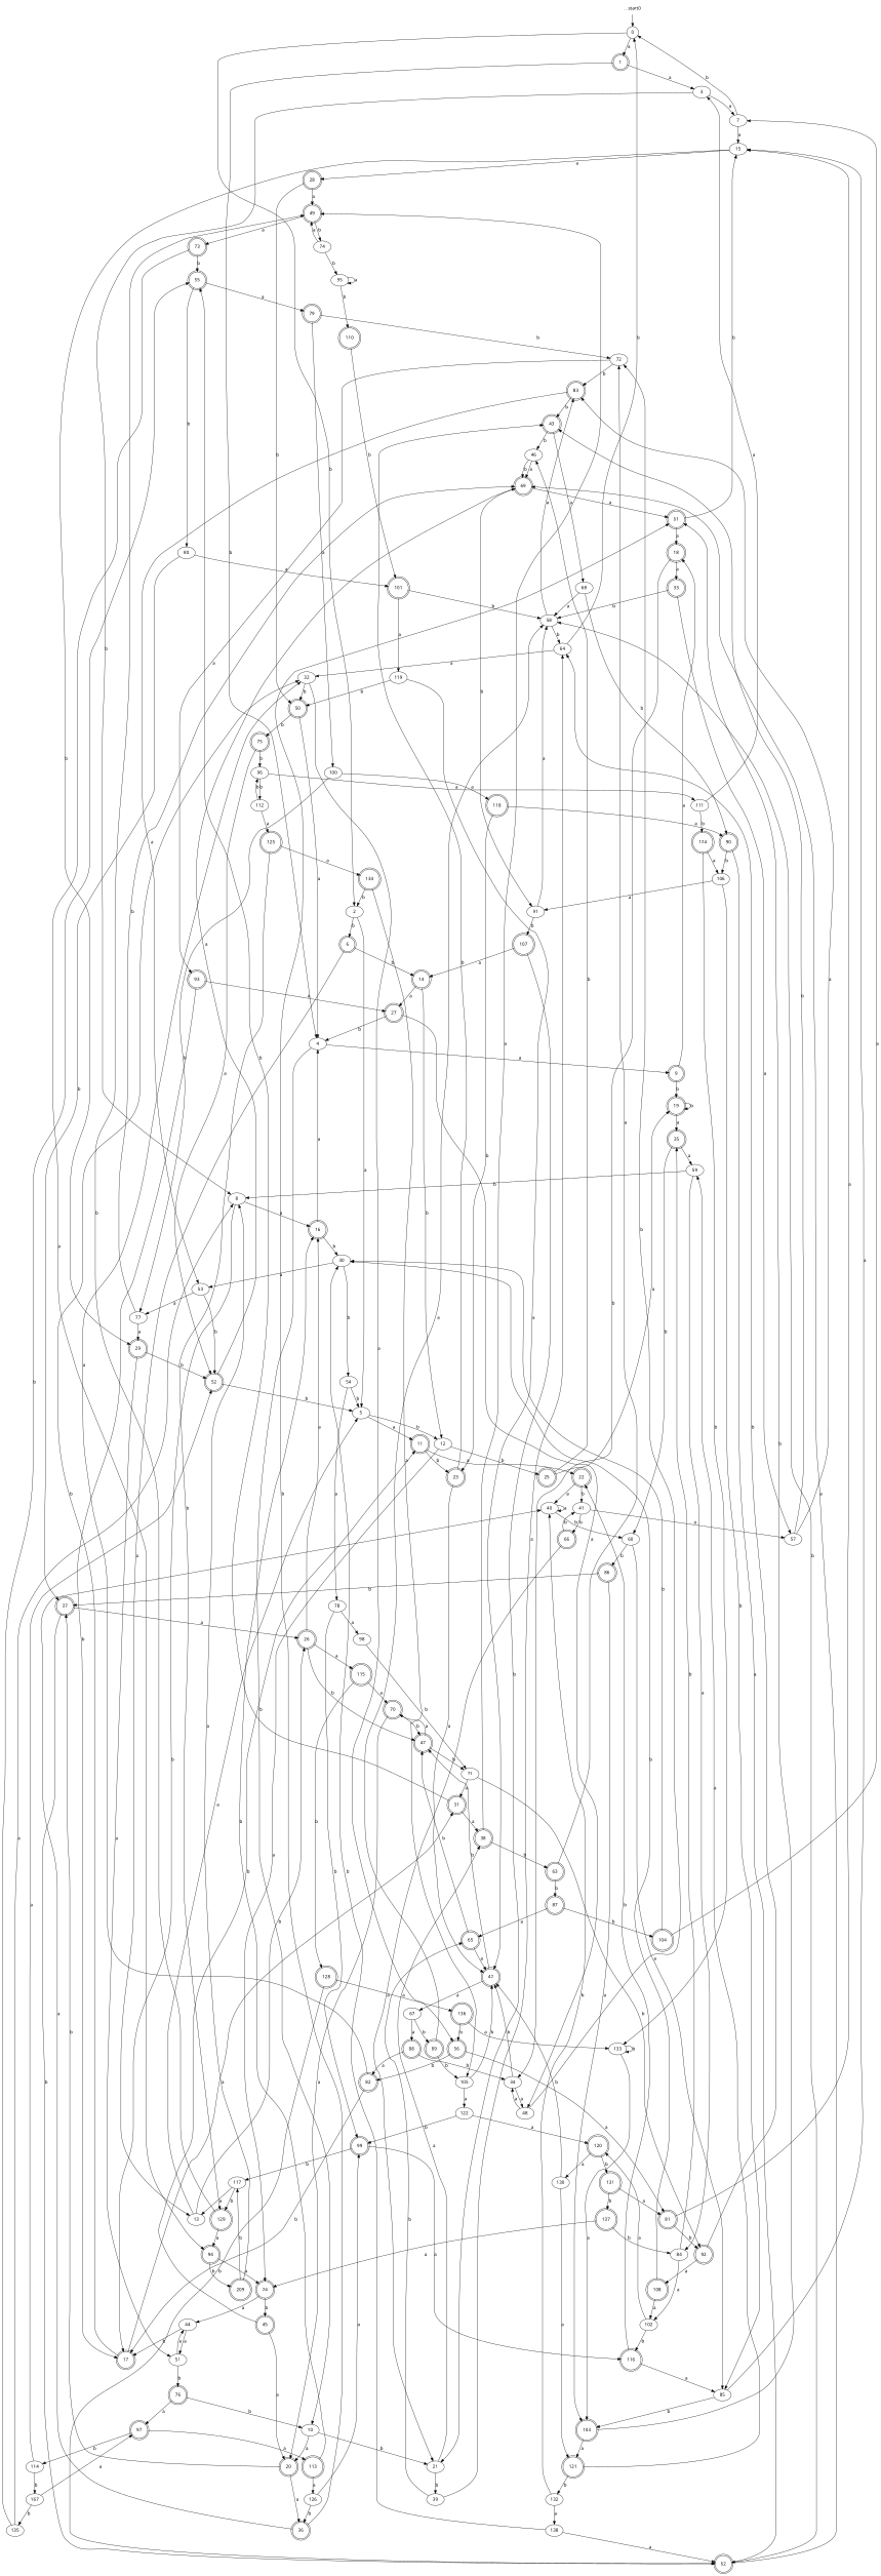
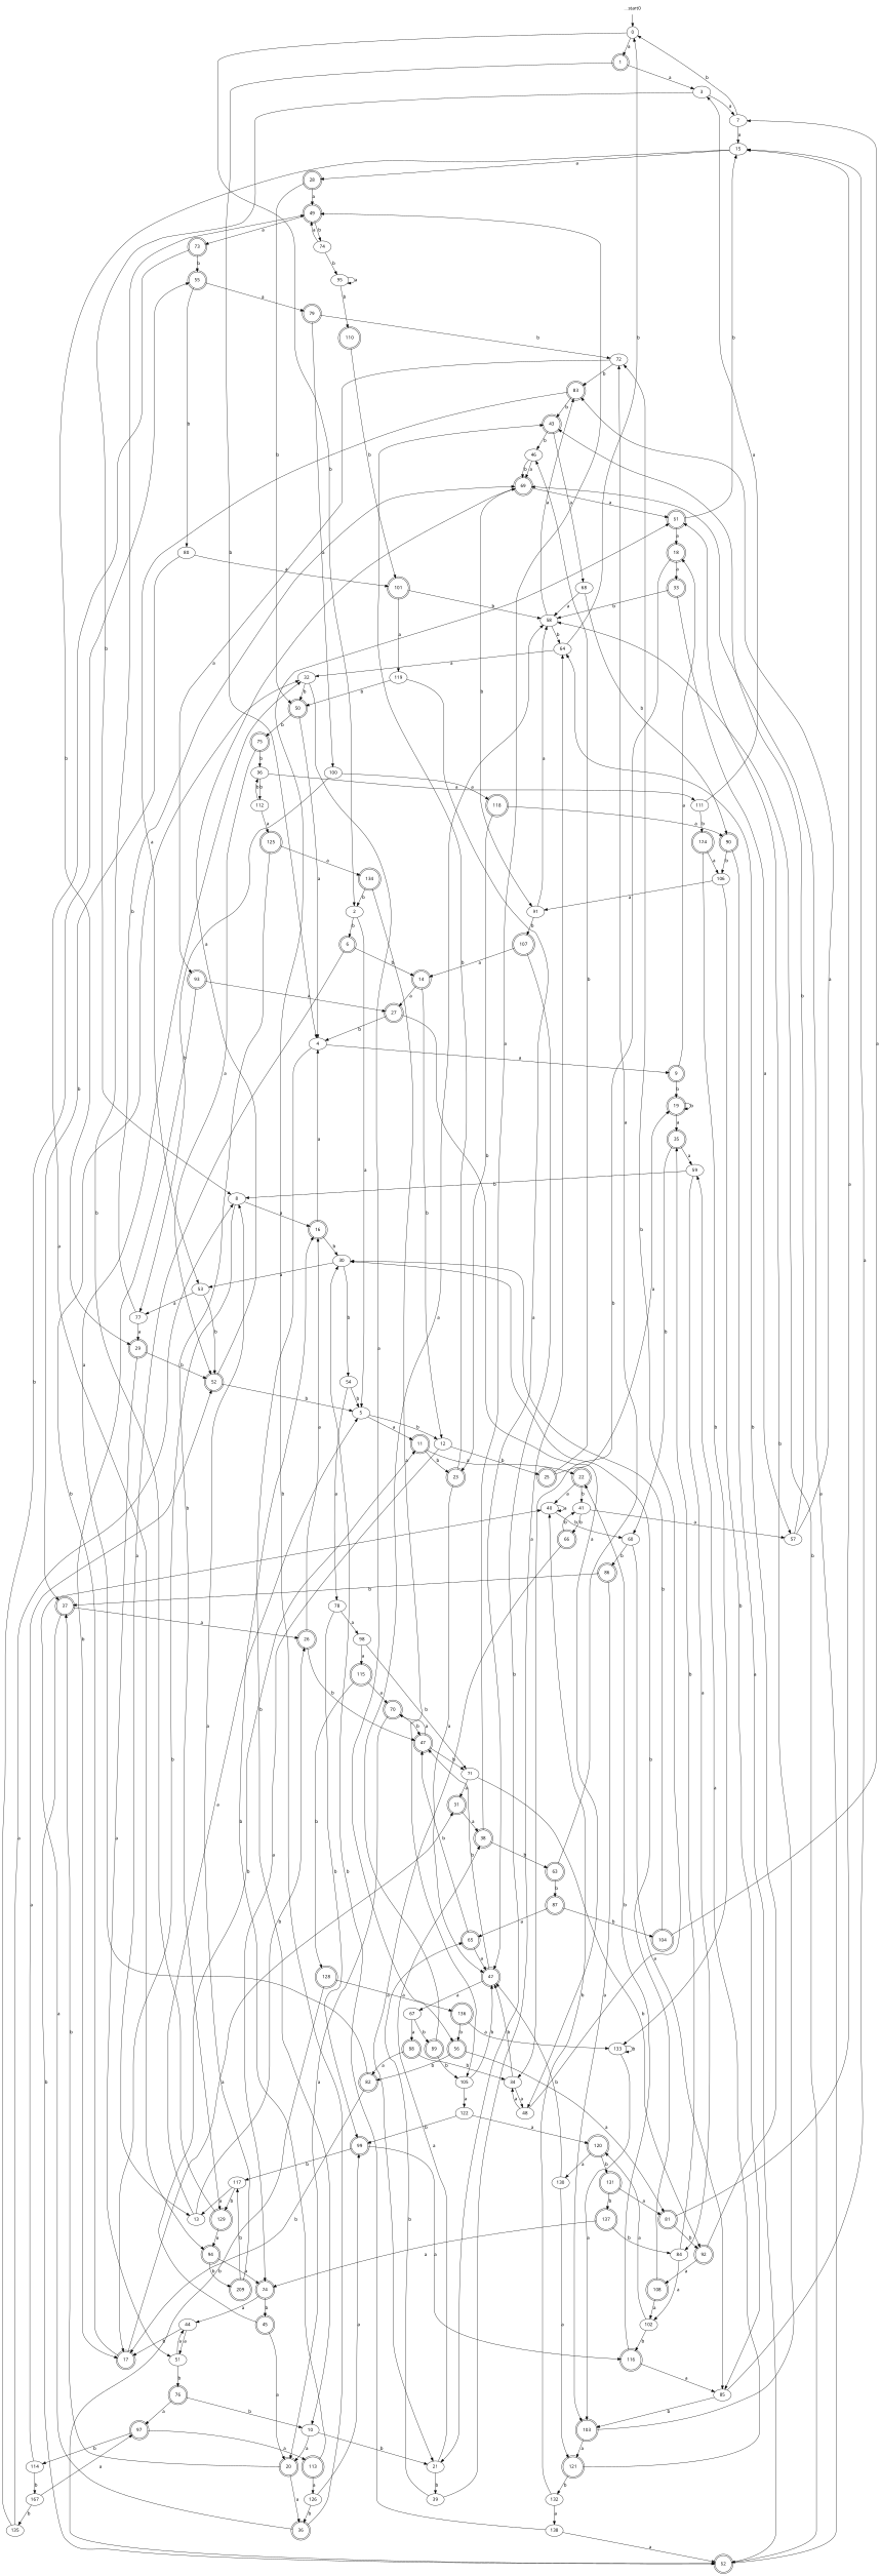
  digraph {
    fontname="Noto Sans"
    node [fontname="Noto Sans" shape=doublecircle]
    edge [fontname="Noto Sans"]
    __start0 [shape=none]
    0 [shape=circle]
    1
    2 [shape=""]
    3 [shape=""]
    4 [shape=""]
    5 [shape=""]
    6
    7 [shape=""]
    8 [shape=""]
    9
    10 [shape=""]
    11
    12 [shape=""]
    13 [shape=""]
    14
    15 [shape=""]
    16
    17
    18
    19
    20
    21 [shape=""]
    22
    23
    24
    25
    26
    27
    28
    29
    30 [shape=""]
    31
    32 [shape=""]
    33
    34 [shape=""]
    35
    36
    37
    38
    39 [shape=""]
    40 [shape=""]
    41 [shape=""]
    42
    43
    44 [shape=""]
    45
    46 [shape=""]
    47
    48 [shape=""]
    49
    50
    51 [shape=""]
    52
    53 [shape=""]
    54 [shape=""]
    55
    56
    57 [shape=""]
    58 [shape=""]
    59 [shape=""]
    60 [shape=""]
    61
    62
    63
    64 [shape=""]
    65
    66
    67 [shape=""]
    68 [shape=""]
    69
    70
    71 [shape=""]
    72 [shape=""]
    73
    74 [shape=""]
    75
    76
    77 [shape=""]
    78 [shape=""]
    79
    80 [shape=""]
    81
    82
    83
    84 [shape=""]
    85 [shape=""]
    86
    87
    88
    89
    90
    91 [shape=""]
    92
    93
    94
    95 [shape=""]
    96 [shape=""]
    97
    98 [shape=""]
    99
    100 [shape=""]
    101
    102 [shape=""]
    103
    104
    105 [shape=""]
    106 [shape=""]
    107
    108
    n111 [label=209]
    110
    111 [shape=""]
    112 [shape=""]
    113
    114 [shape=""]
    115
    116
    117 [shape=""]
    118
    119 [shape=""]
    120
    121
    122 [shape=""]
    124
    125
    126 [shape=""]
    n128 [label=167 shape=""]
    128
    129
    130 [shape=""]
    131
    132 [shape=""]
    133 [shape=""]
    134
    135 [shape=""]
    136
    137
    138 [shape=""]
    __start0 -> 0
    0 -> 1 [label=a]
    0 -> 2 [label=b]
    1 -> 3 [label=a]
    1 -> 4 [label=b]
    2 -> 5 [label=a]
    2 -> 6 [label=b]
    3 -> 7 [label=a]
    3 -> 8 [label=b]
    4 -> 9 [label=a]
    4 -> 10 [label=b]
    5 -> 11 [label=a]
    5 -> 12 [label=b]
    6 -> 13 [label=a]
    6 -> 14 [label=b]
    7 -> 0 [label=b]
    7 -> 15 [label=a]
    8 -> 16 [label=a]
    8 -> 17 [label=b]
    9 -> 18 [label=a]
    9 -> 19 [label=b]
    10 -> 20 [label=a]
    10 -> 21 [label=b]
    11 -> 22 [label=a]
    11 -> 23 [label=b]
    12 -> 24 [label=a]
    12 -> 25 [label=b]
    13 -> 5 [label=a]
    13 -> 26 [label=b]
    14 -> 12 [label=b]
    14 -> 27 [label=a]
    15 -> 28 [label=a]
    15 -> 29 [label=b]
    16 -> 4 [label=a]
    16 -> 30 [label=b]
    17 -> 31 [label=a]
    17 -> 32 [label=b]
    18 -> 33 [label=a]
    18 -> 34 [label=b]
    19 -> 19 [label=b]
    19 -> 35 [label=a]
    20 -> 36 [label=a]
    20 -> 37 [label=b]
    21 -> 38 [label=a]
    21 -> 39 [label=b]
    22 -> 40 [label=a]
    22 -> 41 [label=b]
    23 -> 42 [label=a]
    23 -> 43 [label=b]
    24 -> 44 [label=a]
    24 -> 45 [label=b]
    25 -> 19 [label=a]
    25 -> 46 [label=b]
    26 -> 16 [label=a]
    26 -> 47 [label=b]
    27 -> 4 [label=b]
    27 -> 48 [label=a]
    28 -> 49 [label=a]
    28 -> 50 [label=b]
    29 -> 51 [label=a]
    29 -> 52 [label=b]
    30 -> 53 [label=a]
    30 -> 54 [label=b]
    31 -> 38 [label=a]
-   31 -> 55 [label=b]
    32 -> 50 [label=b]
    32 -> 56 [label=a]
    33 -> 57 [label=a]
    33 -> 58 [label=b]
    34 -> 42 [label=b]
    34 -> 48 [label=a]
    35 -> 59 [label=a]
    35 -> 60 [label=b]
    36 -> 40 [label=a]
    36 -> 61 [label=b]
    37 -> 26 [label=a]
    37 -> 62 [label=b]
    38 -> 49 [label=a]
    38 -> 63 [label=b]
    39 -> 64 [label=a]
    39 -> 65 [label=b]
    40 -> 40 [label=a]
    40 -> 60 [label=b]
    41 -> 57 [label=a]
    41 -> 66 [label=b]
    42 -> 47 [label=b]
    42 -> 67 [label=a]
    43 -> 46 [label=b]
    43 -> 68 [label=a]
    44 -> 17 [label=b]
    44 -> 51 [label=a]
    45 -> 11 [label=b]
    45 -> 20 [label=a]
    46 -> 69 [label=a]
    46 -> 69 [label=b]
    47 -> 70 [label=a]
    47 -> 71 [label=b]
    48 -> 34 [label=a]
    48 -> 72 [label=b]
    49 -> 73 [label=a]
    49 -> 74 [label=b]
    50 -> 4 [label=a]
    50 -> 75 [label=b]
    51 -> 44 [label=a]
    51 -> 76 [label=b]
    52 -> 5 [label=b]
    52 -> 69 [label=a]
    53 -> 52 [label=b]
    53 -> 77 [label=a]
    54 -> 5 [label=b]
    54 -> 78 [label=a]
    55 -> 79 [label=a]
    55 -> 80 [label=b]
    56 -> 81 [label=a]
    56 -> 82 [label=b]
    57 -> 43 [label=b]
    57 -> 83 [label=a]
    58 -> 64 [label=b]
    58 -> 83 [label=a]
    59 -> 8 [label=b]
    59 -> 84 [label=a]
    60 -> 85 [label=a]
    60 -> 86 [label=b]
    61 -> 15 [label=b]
    61 -> 18 [label=a]
    62 -> 58 [label=b]
    62 -> 69 [label=a]
    63 -> 72 [label=a]
    63 -> 87 [label=b]
    64 -> 0 [label=b]
    64 -> 32 [label=a]
    65 -> 42 [label=a]
    65 -> 47 [label=b]
    66 -> 21 [label=a]
    66 -> 41 [label=b]
    67 -> 88 [label=a]
    67 -> 89 [label=b]
    68 -> 58 [label=a]
    68 -> 90 [label=b]
    69 -> 61 [label=a]
    69 -> 91 [label=b]
    70 -> 20 [label=a]
    70 -> 47 [label=b]
    71 -> 31 [label=a]
    71 -> 92 [label=b]
    72 -> 83 [label=b]
    72 -> 93 [label=a]
    73 -> 55 [label=b]
    73 -> 94 [label=a]
    74 -> 49 [label=a]
    74 -> 95 [label=b]
    75 -> 52 [label=a]
    75 -> 96 [label=b]
    76 -> 10 [label=b]
    76 -> 97 [label=a]
    77 -> 29 [label=a]
    77 -> 69 [label=b]
    78 -> 98 [label=a]
    78 -> 99 [label=b]
    79 -> 72 [label=b]
    79 -> 100 [label=a]
    80 -> 37 [label=b]
    80 -> 101 [label=a]
    81 -> 15 [label=a]
    81 -> 92 [label=b]
    82 -> 17 [label=b]
    82 -> 32 [label=a]
    83 -> 43 [label=b]
    83 -> 53 [label=a]
    84 -> 35 [label=b]
    84 -> 102 [label=a]
    85 -> 15 [label=a]
    85 -> 103 [label=b]
    86 -> 37 [label=b]
    86 -> 103 [label=a]
    87 -> 65 [label=a]
    87 -> 104 [label=b]
    88 -> 34 [label=b]
    88 -> 82 [label=a]
    89 -> 58 [label=a]
    89 -> 105 [label=b]
    90 -> 62 [label=a]
    90 -> 106 [label=b]
    91 -> 58 [label=a]
    91 -> 107 [label=b]
    92 -> 64 [label=b]
    92 -> 108 [label=a]
    93 -> 17 [label=b]
    93 -> 27 [label=a]
    94 -> 24 [label=a]
    94 -> n111 [label=b]
    95 -> 95 [label=a]
    95 -> 110 [label=b]
    96 -> 111 [label=a]
    96 -> 112 [label=b]
    97 -> 113 [label=a]
    97 -> 114 [label=b]
    98 -> 71 [label=b]
-   26 -> 115 [label=a]
+   98 -> 115 [label=a]
    99 -> 116 [label=a]
    99 -> 117 [label=b]
    100 -> 77 [label=b]
    100 -> 118 [label=a]
    101 -> 58 [label=b]
    101 -> 119 [label=a]
    102 -> 116 [label=b]
    102 -> 120 [label=a]
    103 -> 61 [label=b]
    103 -> 121 [label=a]
    104 -> 7 [label=a]
    104 -> 30 [label=b]
    105 -> 42 [label=b]
    105 -> 122 [label=a]
    106 -> 85 [label=b]
    106 -> 91 [label=a]
    107 -> 14 [label=a]
    107 -> 21 [label=b]
    108 -> 30 [label=b]
    108 -> 102 [label=a]
    n111 -> 8 [label=a]
    n111 -> 117 [label=b]
    110 -> 101 [label=b]
    111 -> 3 [label=a]
    111 -> 124 [label=b]
    112 -> 96 [label=b]
    112 -> 125 [label=a]
    113 -> 16 [label=b]
    113 -> 126 [label=a]
    114 -> 52 [label=a]
    114 -> n128 [label=b]
    115 -> 70 [label=a]
    115 -> 128 [label=b]
    116 -> 22 [label=b]
    116 -> 85 [label=a]
    117 -> 13 [label=a]
    117 -> 129 [label=b]
    118 -> 23 [label=b]
    118 -> 90 [label=a]
    119 -> 42 [label=a]
    119 -> 50 [label=b]
    120 -> 130 [label=a]
    120 -> 131 [label=b]
    121 -> 59 [label=a]
    121 -> 132 [label=b]
    122 -> 99 [label=b]
    122 -> 120 [label=a]
    124 -> 106 [label=a]
    124 -> 133 [label=b]
    125 -> 129 [label=b]
    125 -> 134 [label=a]
    126 -> 36 [label=b]
    126 -> 99 [label=a]
    n128 -> 97 [label=a]
    n128 -> 135 [label=b]
    128 -> 62 [label=b]
    128 -> 136 [label=a]
    129 -> 49 [label=b]
    129 -> 94 [label=a]
    130 -> 42 [label=b]
    130 -> 121 [label=a]
    131 -> 81 [label=a]
    131 -> 137 [label=b]
    132 -> 40 [label=b]
    132 -> 138 [label=a]
    133 -> 103 [label=a]
    133 -> 133 [label=b]
    134 -> 2 [label=b]
    134 -> 105 [label=a]
    135 -> 8 [label=a]
    135 -> 55 [label=b]
    136 -> 56 [label=b]
    136 -> 133 [label=a]
    137 -> 24 [label=a]
    137 -> 84 [label=b]
    138 -> 30 [label=b]
    138 -> 62 [label=a]
  }
